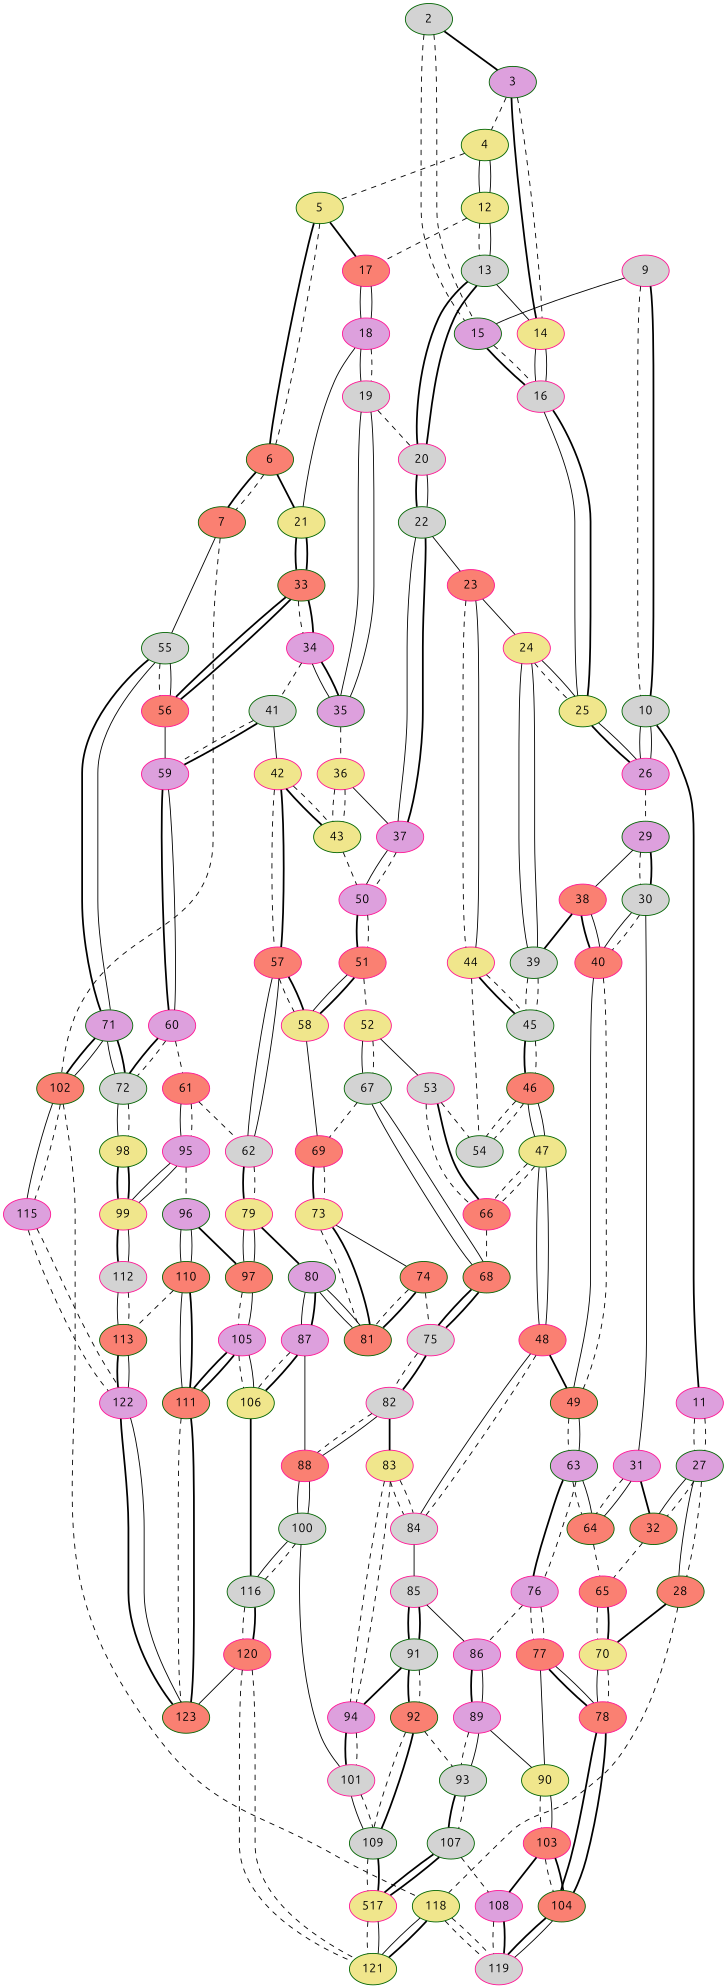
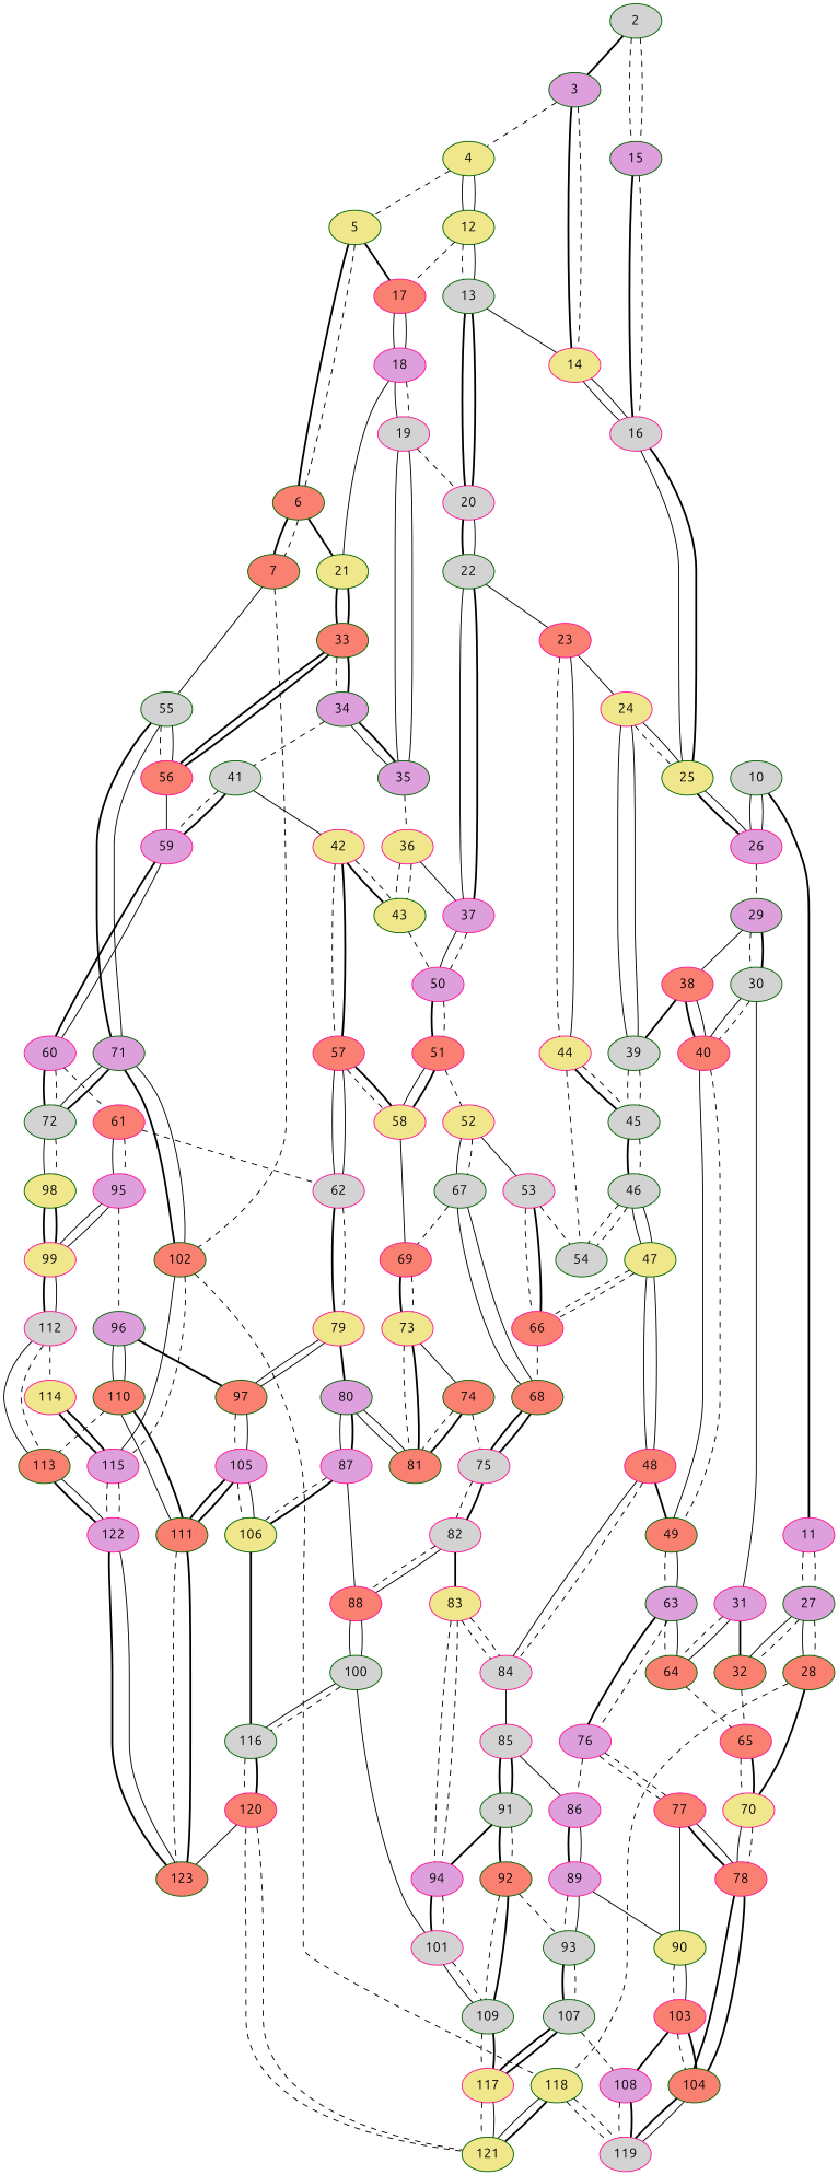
  graph {
    fontname=Ubuntu
    node [color=deeppink fillcolor=salmon fontname=Ubuntu style=filled]
    edge [fontname=Ubuntu style=dashed]
    2 [color=darkgreen fillcolor=lightgrey]
    3 [color=darkgreen fillcolor=plum]
    15 [color=darkgreen fillcolor=plum]
-   9 [fillcolor=lightgrey]
    10 [color=darkgreen fillcolor=lightgrey]
    4 [color=darkgreen fillcolor=khaki]
    14 [fillcolor=khaki]
    16 [fillcolor=lightgrey]
    5 [color=darkgreen fillcolor=khaki]
    12 [color=darkgreen fillcolor=khaki]
    6 [color=darkgreen]
    17
    13 [color=darkgreen fillcolor=lightgrey]
    7 [color=darkgreen]
    21 [color=darkgreen fillcolor=khaki]
    18 [fillcolor=plum]
    55 [color=darkgreen fillcolor=lightgrey]
    102 [color=darkgreen]
    33 [color=darkgreen]
    56
    71 [color=darkgreen fillcolor=plum]
    118 [color=darkgreen fillcolor=khaki]
    115 [fillcolor=plum]
    11 [fillcolor=plum]
    27 [color=darkgreen fillcolor=plum]
    28 [color=darkgreen]
    70 [fillcolor=khaki]
    26 [fillcolor=plum]
    29 [color=darkgreen fillcolor=plum]
    32 [color=darkgreen]
    20 [fillcolor=lightgrey]
    22 [color=darkgreen fillcolor=lightgrey]
    25 [color=darkgreen fillcolor=khaki]
    19 [fillcolor=lightgrey]
    35 [color=darkgreen fillcolor=plum]
    36 [fillcolor=khaki]
    23
    37 [fillcolor=plum]
-   34 [fillcolor=plum]
+   34 [color=darkgreen fillcolor=plum]
    24 [fillcolor=khaki]
    44 [fillcolor=khaki]
    50 [fillcolor=plum]
    39 [color=darkgreen fillcolor=lightgrey]
    45 [color=darkgreen fillcolor=lightgrey]
    54 [color=darkgreen fillcolor=lightgrey]
    30 [color=darkgreen fillcolor=lightgrey]
    38
    65
    78
    119 [fillcolor=lightgrey]
    121 [color=darkgreen fillcolor=khaki]
    31 [fillcolor=plum]
    40
    64 [color=darkgreen]
    49 [color=darkgreen]
    41 [color=darkgreen fillcolor=lightgrey]
    59 [fillcolor=plum]
    42 [fillcolor=khaki]
    43 [color=darkgreen fillcolor=khaki]
    51
-   46 [color=darkgreen]
+   46 [color=darkgreen fillcolor=lightgrey]
    63 [color=darkgreen fillcolor=plum]
    57
    60 [fillcolor=plum]
    58 [fillcolor=khaki]
    62 [fillcolor=lightgrey]
    47 [color=darkgreen fillcolor=khaki]
    48
    66
    84 [fillcolor=lightgrey]
    68 [color=darkgreen]
    85 [fillcolor=lightgrey]
    76 [fillcolor=plum]
    52 [fillcolor=khaki]
    53 [fillcolor=lightgrey]
    67 [color=darkgreen fillcolor=lightgrey]
    69
    72 [color=darkgreen fillcolor=lightgrey]
    79 [fillcolor=khaki]
    73 [fillcolor=khaki]
    61
    95 [fillcolor=plum]
    98 [color=darkgreen fillcolor=khaki]
    96 [color=darkgreen fillcolor=plum]
    99 [fillcolor=khaki]
    80 [color=darkgreen fillcolor=plum]
    97 [color=darkgreen]
    77
    86 [fillcolor=plum]
    75 [fillcolor=lightgrey]
    82 [fillcolor=lightgrey]
    74 [color=darkgreen]
    81 [color=darkgreen]
    104 [color=darkgreen]
    83 [fillcolor=khaki]
    88
    90 [color=darkgreen fillcolor=khaki]
    89 [fillcolor=plum]
    103
    87 [fillcolor=plum]
    105 [fillcolor=plum]
    106 [color=darkgreen fillcolor=khaki]
    94 [fillcolor=plum]
    100 [color=darkgreen fillcolor=lightgrey]
    101 [fillcolor=lightgrey]
    91 [color=darkgreen fillcolor=lightgrey]
    92 [color=darkgreen]
    93 [color=darkgreen fillcolor=lightgrey]
    116 [color=darkgreen fillcolor=lightgrey]
    107 [color=darkgreen fillcolor=lightgrey]
    108 [fillcolor=plum]
    109 [color=darkgreen fillcolor=lightgrey]
-   117 [fillcolor=khaki label=517]
+   117 [fillcolor=khaki]
    110 [color=darkgreen]
    112 [fillcolor=lightgrey]
    111 [color=darkgreen]
    113 [color=darkgreen]
+   114 [fillcolor=khaki]
    120
    122 [fillcolor=plum]
    123 [color=darkgreen]
    2 -- 3 [style=bold]
    2 -- 15
    2 -- 15
    3 -- 4
    3 -- 14 [style=bold]
    3 -- 14
    15 -- 16 [style=bold]
    15 -- 16
-   9 -- 15 [style=solid]
-   9 -- 10
-   9 -- 10 [style=bold]
    10 -- 11 [style=bold]
    10 -- 26 [style=solid]
    10 -- 26 [style=solid]
    4 -- 5
    4 -- 12 [style=solid]
    4 -- 12 [style=solid]
    14 -- 16 [style=solid]
    14 -- 16 [style=solid]
    16 -- 25 [style=solid]
    16 -- 25 [style=bold]
    5 -- 6 [style=bold]
    5 -- 6
    5 -- 17 [style=bold]
    12 -- 17
    12 -- 13
    12 -- 13 [style=solid]
    6 -- 7 [style=bold]
    6 -- 7
    6 -- 21 [style=bold]
    17 -- 18 [style=solid]
    17 -- 18 [style=solid]
    13 -- 14 [style=solid]
    13 -- 20 [style=bold]
    13 -- 20 [style=bold]
    7 -- 55 [style=solid]
    7 -- 102
    21 -- 33 [style=bold]
    21 -- 33 [style=bold]
    18 -- 21 [style=solid]
    18 -- 19 [style=solid]
    18 -- 19
    55 -- 56
    55 -- 56 [style=solid]
    55 -- 71 [style=bold]
    55 -- 71 [style=solid]
    102 -- 118
    102 -- 115 [style=solid]
    102 -- 115
    33 -- 56 [style=bold]
    33 -- 56 [style=bold]
    33 -- 34
    33 -- 34 [style=bold]
    56 -- 59 [style=solid]
    71 -- 102 [style=bold]
    71 -- 102 [style=solid]
    71 -- 72 [style=solid]
    71 -- 72 [style=bold]
    118 -- 119
    118 -- 119
    118 -- 121 [style=solid]
    118 -- 121 [style=bold]
    115 -- 122
    115 -- 122
    11 -- 27
    11 -- 27
    27 -- 28 [style=solid]
    27 -- 28
    27 -- 32 [style=solid]
    27 -- 32
    28 -- 118
    28 -- 70 [style=bold]
    70 -- 78 [style=solid]
    70 -- 78
    26 -- 29
    29 -- 30
    29 -- 30 [style=bold]
    29 -- 38 [style=solid]
    32 -- 65
    20 -- 22 [style=bold]
    20 -- 22 [style=solid]
    22 -- 23 [style=solid]
    22 -- 37 [style=solid]
    22 -- 37 [style=bold]
    25 -- 26 [style=bold]
    25 -- 26 [style=solid]
    19 -- 20
    19 -- 35 [style=solid]
    19 -- 35 [style=solid]
    35 -- 36
    36 -- 37 [style=solid]
    36 -- 43
    36 -- 43
    23 -- 24 [style=solid]
    23 -- 44
    23 -- 44 [style=solid]
    37 -- 50 [style=solid]
    37 -- 50
    34 -- 35 [style=solid]
    34 -- 35 [style=bold]
    34 -- 41
    24 -- 25
    24 -- 25 [style=solid]
    24 -- 39 [style=solid]
    24 -- 39 [style=solid]
    44 -- 45 [style=bold]
    44 -- 45
    44 -- 54
    50 -- 51 [style=bold]
    50 -- 51
    39 -- 45
    39 -- 45
    45 -- 46 [style=bold]
    45 -- 46
    30 -- 31 [style=solid]
    30 -- 40 [style=solid]
    30 -- 40
    38 -- 39 [style=bold]
    38 -- 40 [style=bold]
    38 -- 40 [style=solid]
    65 -- 70
    65 -- 70 [style=bold]
    78 -- 104 [style=bold]
    78 -- 104 [style=bold]
    31 -- 32 [style=bold]
    31 -- 64
    31 -- 64 [style=solid]
    40 -- 49 [style=solid]
    40 -- 49
    64 -- 65
    49 -- 63
    49 -- 63 [style=solid]
    41 -- 59
    41 -- 59 [style=bold]
    41 -- 42 [style=solid]
    59 -- 60 [style=bold]
    59 -- 60 [style=solid]
    42 -- 43 [style=bold]
    42 -- 43
    42 -- 57
    42 -- 57 [style=bold]
    43 -- 50
    51 -- 58 [style=solid]
    51 -- 58 [style=bold]
    51 -- 52
    46 -- 54
    46 -- 54
    46 -- 47 [style=solid]
    46 -- 47 [style=solid]
    63 -- 64
    63 -- 64 [style=solid]
    63 -- 76 [style=bold]
    63 -- 76
    57 -- 58
    57 -- 58 [style=bold]
    57 -- 62 [style=solid]
    57 -- 62 [style=solid]
    60 -- 72 [style=bold]
    60 -- 72
    60 -- 61
    58 -- 69 [style=solid]
    62 -- 79 [style=bold]
    62 -- 79
    47 -- 48 [style=solid]
    47 -- 48 [style=solid]
    47 -- 66
    47 -- 66
    48 -- 49 [style=bold]
    48 -- 84 [style=solid]
    48 -- 84
    66 -- 68
    84 -- 85 [style=solid]
    68 -- 75 [style=bold]
    68 -- 75 [style=bold]
    85 -- 86 [style=solid]
    85 -- 91 [style=bold]
    85 -- 91 [style=bold]
    76 -- 77
    76 -- 77
    76 -- 86
    52 -- 53 [style=solid]
    52 -- 67 [style=solid]
    52 -- 67
    53 -- 54
    53 -- 66
    53 -- 66 [style=bold]
    67 -- 68 [style=solid]
    67 -- 68 [style=solid]
    67 -- 69
    69 -- 73 [style=bold]
    69 -- 73
    72 -- 98 [style=solid]
    72 -- 98
    79 -- 80 [style=bold]
    79 -- 97 [style=solid]
    79 -- 97 [style=solid]
    73 -- 74 [style=solid]
    73 -- 81
    73 -- 81 [style=bold]
    61 -- 62
    61 -- 95 [style=solid]
    61 -- 95
    95 -- 96
    95 -- 99 [style=solid]
    95 -- 99 [style=solid]
    98 -- 99 [style=bold]
    98 -- 99 [style=bold]
    96 -- 97 [style=bold]
    96 -- 110 [style=solid]
    96 -- 110 [style=solid]
    99 -- 112 [style=bold]
    99 -- 112 [style=solid]
    80 -- 81 [style=solid]
    80 -- 81 [style=solid]
    80 -- 87 [style=solid]
    80 -- 87 [style=bold]
    97 -- 105
    97 -- 105 [style=solid]
    77 -- 78 [style=bold]
    77 -- 78 [style=solid]
    77 -- 90 [style=solid]
    86 -- 89 [style=bold]
    86 -- 89 [style=solid]
    75 -- 82
    75 -- 82 [style=bold]
    82 -- 83 [style=bold]
    82 -- 88
    82 -- 88 [style=solid]
    74 -- 75
    74 -- 81
    74 -- 81 [style=bold]
    104 -- 119 [style=bold]
    104 -- 119 [style=solid]
    83 -- 84
    83 -- 84
    83 -- 94
    83 -- 94
    88 -- 100 [style=solid]
    88 -- 100 [style=solid]
    90 -- 103
    90 -- 103 [style=solid]
    89 -- 90 [style=solid]
    89 -- 93
    89 -- 93 [style=solid]
    103 -- 104
    103 -- 104 [style=bold]
    103 -- 108 [style=bold]
    87 -- 88 [style=solid]
    87 -- 106
    87 -- 106 [style=bold]
    105 -- 106
    105 -- 106 [style=solid]
    105 -- 111 [style=bold]
    105 -- 111 [style=bold]
    106 -- 116 [style=bold]
    94 -- 101 [style=bold]
    94 -- 101
    100 -- 101 [style=solid]
    100 -- 116 [style=solid]
    100 -- 116
    101 -- 109 [style=solid]
    101 -- 109
    91 -- 94 [style=bold]
    91 -- 92 [style=bold]
    91 -- 92
    92 -- 93
    92 -- 109
    92 -- 109 [style=bold]
    93 -- 107 [style=bold]
    93 -- 107
    116 -- 120
    116 -- 120 [style=bold]
    107 -- 108
    107 -- 117 [style=bold]
    107 -- 117 [style=bold]
    108 -- 119
    108 -- 119 [style=bold]
    109 -- 117
    109 -- 117 [style=bold]
    117 -- 121
    117 -- 121 [style=solid]
    110 -- 111 [style=solid]
    110 -- 111 [style=bold]
    110 -- 113
    112 -- 113 [style=solid]
    112 -- 113
+   112 -- 114
    111 -- 123
    111 -- 123 [style=bold]
    113 -- 122 [style=bold]
    113 -- 122 [style=solid]
+   114 -- 115 [style=bold]
+   114 -- 115 [style=bold]
    120 -- 121
    120 -- 121
    120 -- 123 [style=solid]
    122 -- 123 [style=bold]
    122 -- 123 [style=solid]
  }
